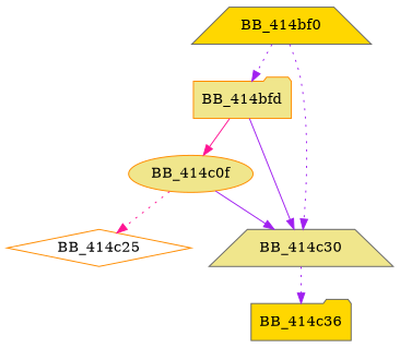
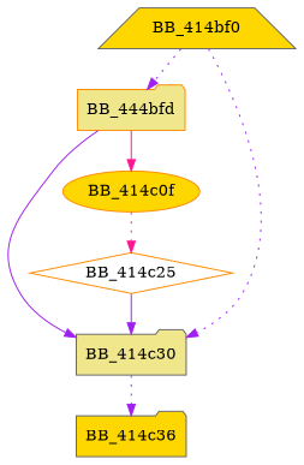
  digraph {
    node [color=gray40 fillcolor=khaki shape=trapezium style=filled]
    edge [color=purple style=dotted]
    BB_414bf0 [fillcolor=gold]
-   BB_414bfd [color=darkorange shape=folder]
-   BB_414c30
-   BB_414c0f [color=darkorange shape=ellipse]
+   BB_414bfd [color=darkorange shape=folder label=BB_444bfd]
+   BB_414c30 [shape=folder]
+   BB_414c0f [color=darkorange fillcolor=gold shape=ellipse]
    BB_414c36 [fillcolor=gold shape=folder]
    BB_414c25 [color=darkorange fillcolor=white shape=diamond]
    BB_414bf0 -> BB_414bfd
    BB_414bf0 -> BB_414c30
    BB_414bfd -> BB_414c30 [style=solid]
    BB_414bfd -> BB_414c0f [color=deeppink style=solid]
    BB_414c30 -> BB_414c36
    BB_414c0f -> BB_414c25 [color=deeppink]
-   BB_414c0f -> BB_414c30 [style=solid]
+   BB_414c25 -> BB_414c30 [style=solid]
  }
